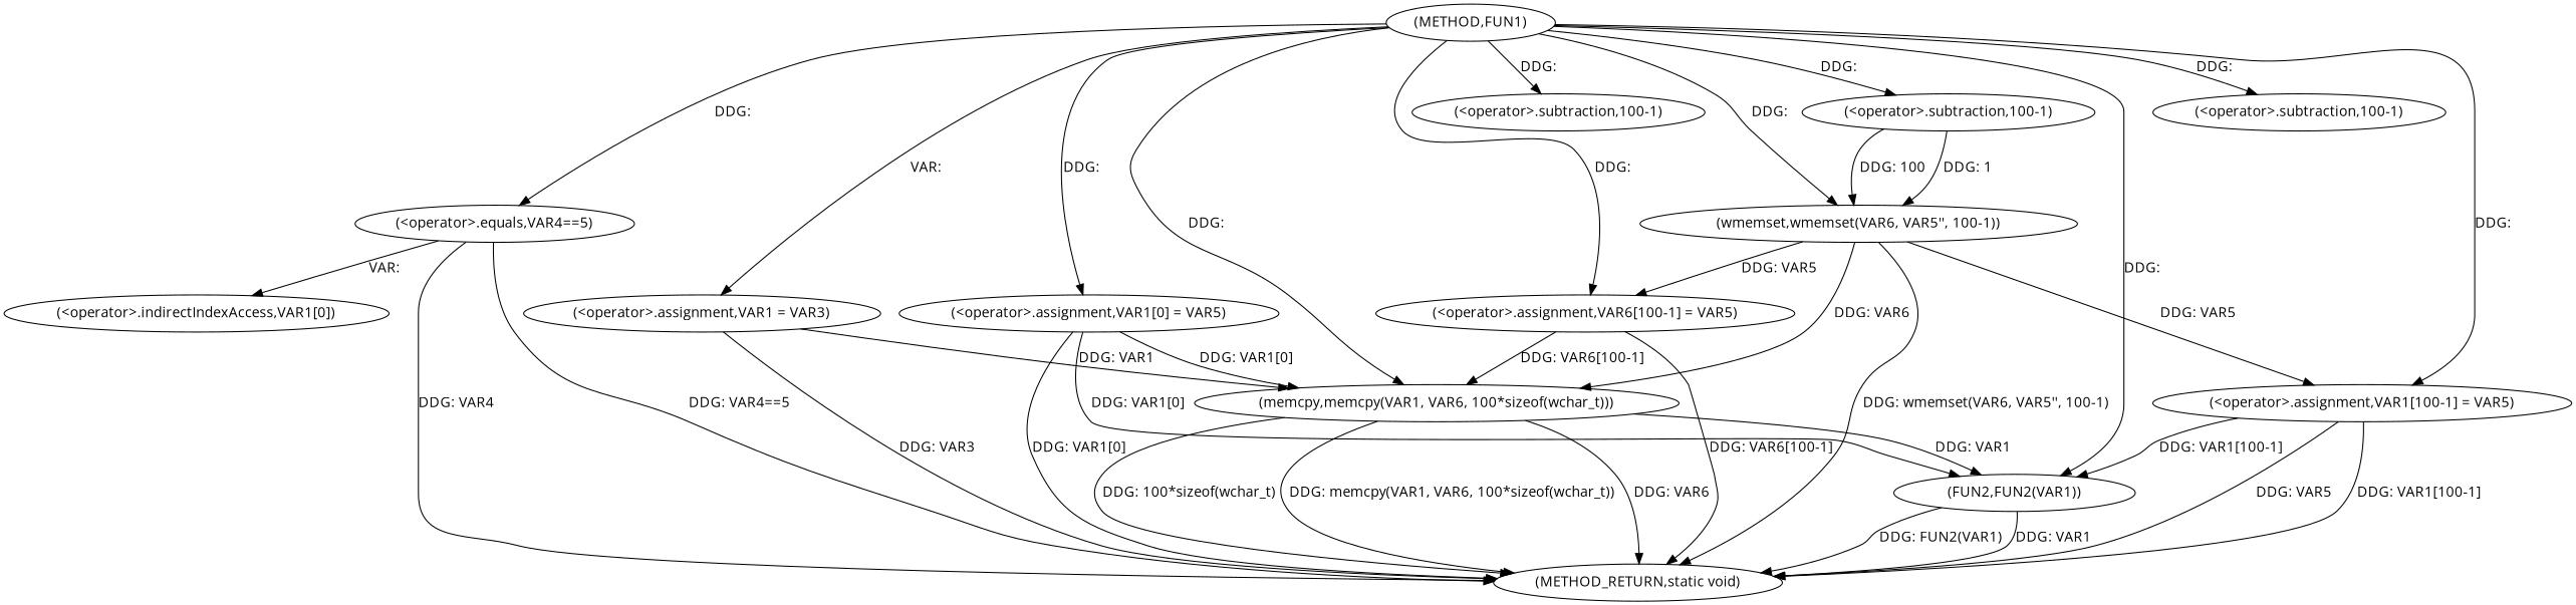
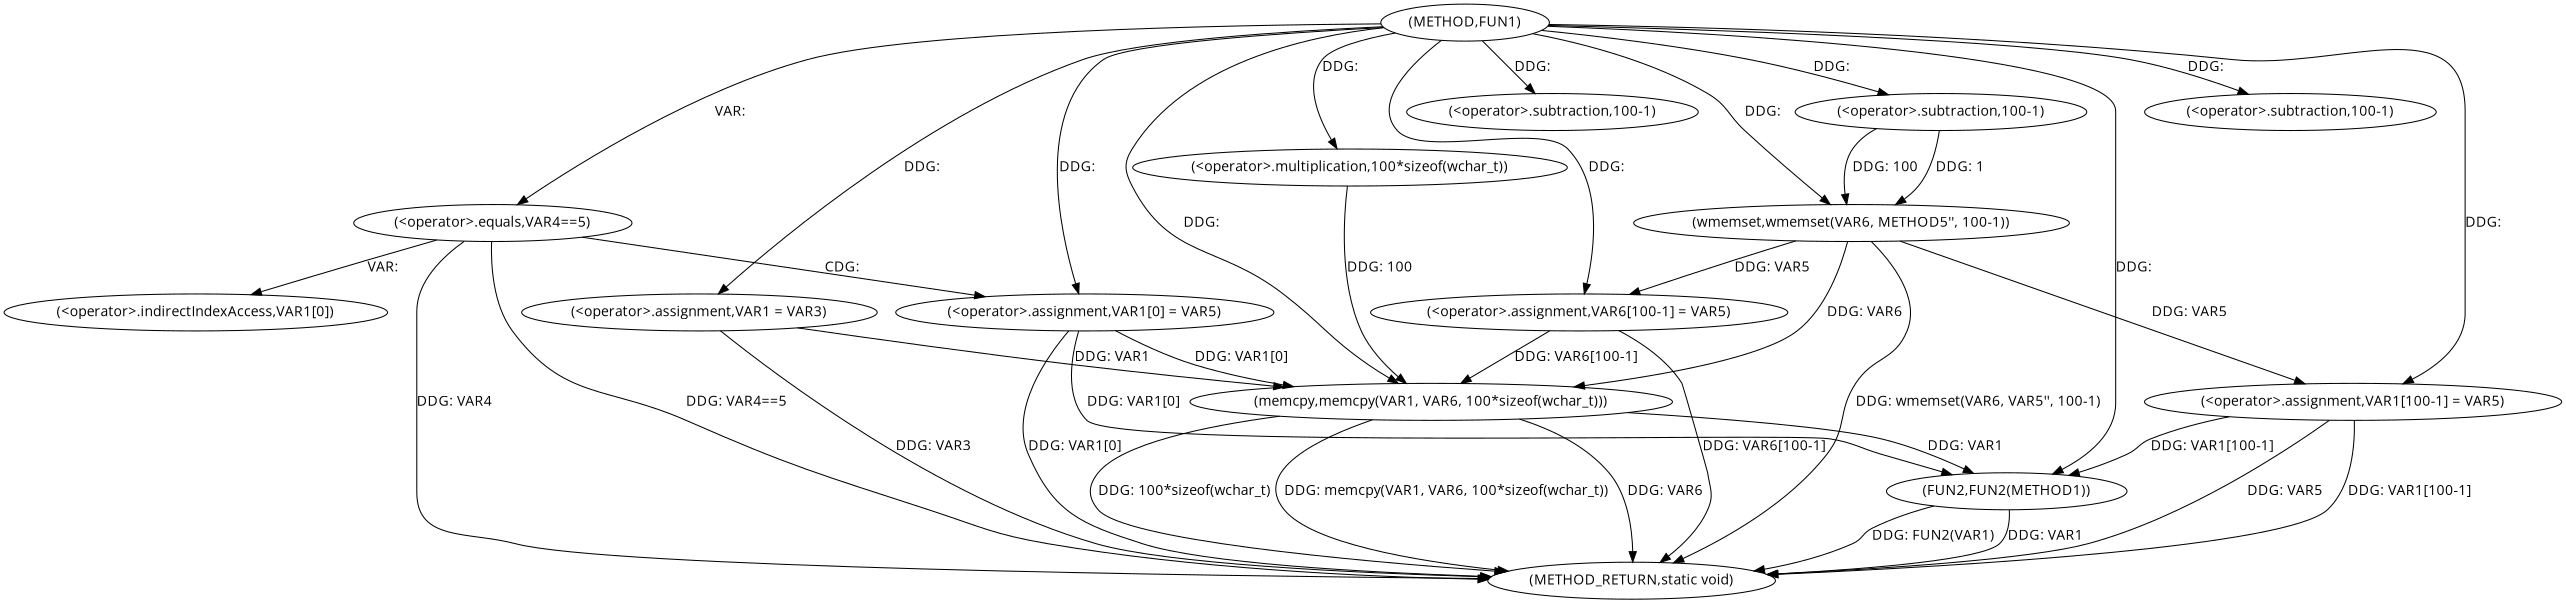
  digraph {
    fontname="Open Sans"
    node [fontname="Open Sans"]
    edge [fontname="Open Sans"]
    n1 [label="(METHOD,FUN1)"]
    n2 [label="(<operator>.equals,VAR4==5)"]
    n3 [label="(<operator>.assignment,VAR1 = VAR3)"]
    n4 [label="(<operator>.assignment,VAR1[0] = VAR5)"]
-   n5 [label="(wmemset,wmemset(VAR6, VAR5'', 100-1))"]
+   n5 [label="(wmemset,wmemset(VAR6, METHOD5'', 100-1))"]
    n6 [label="(<operator>.subtraction,100-1)"]
    n7 [label="(<operator>.assignment,VAR6[100-1] = VAR5)"]
    n8 [label="(<operator>.subtraction,100-1)"]
    n9 [label="(memcpy,memcpy(VAR1, VAR6, 100*sizeof(wchar_t)))"]
+   n10 [label="(<operator>.multiplication,100*sizeof(wchar_t))"]
    n11 [label="(<operator>.assignment,VAR1[100-1] = VAR5)"]
    n12 [label="(<operator>.subtraction,100-1)"]
-   n13 [label="(FUN2,FUN2(VAR1))"]
+   n13 [label="(FUN2,FUN2(METHOD1))"]
    n14 [label="(METHOD_RETURN,static void)"]
    n15 [label="(<operator>.indirectIndexAccess,VAR1[0])"]
-   n1 -> n2 [label="DDG: "]
-   n1 -> n3 [label="VAR: "]
+   n1 -> n2 [label="VAR: "]
+   n1 -> n3 [label="DDG: "]
    n1 -> n4 [label="DDG: "]
    n1 -> n5 [label="DDG: "]
    n1 -> n6 [label="DDG: "]
    n1 -> n7 [label="DDG: "]
    n1 -> n8 [label="DDG: "]
    n1 -> n9 [label="DDG: "]
+   n1 -> n10 [label="DDG: "]
    n1 -> n11 [label="DDG: "]
    n1 -> n12 [label="DDG: "]
    n1 -> n13 [label="DDG: "]
+   n2 -> n4 [label="CDG: "]
    n2 -> n14 [label="DDG: VAR4"]
    n2 -> n14 [label="DDG: VAR4==5"]
    n2 -> n15 [label="VAR: "]
    n3 -> n9 [label="DDG: VAR1"]
    n3 -> n14 [label="DDG: VAR3"]
    n4 -> n9 [label="DDG: VAR1[0]"]
    n4 -> n13 [label="DDG: VAR1[0]"]
    n4 -> n14 [label="DDG: VAR1[0]"]
    n5 -> n7 [label="DDG: VAR5"]
    n5 -> n9 [label="DDG: VAR6"]
    n5 -> n11 [label="DDG: VAR5"]
    n5 -> n14 [label="DDG: wmemset(VAR6, VAR5'', 100-1)"]
    n6 -> n5 [label="DDG: 100"]
    n6 -> n5 [label="DDG: 1"]
    n7 -> n9 [label="DDG: VAR6[100-1]"]
    n7 -> n14 [label="DDG: VAR6[100-1]"]
    n9 -> n13 [label="DDG: VAR1"]
    n9 -> n14 [label="DDG: memcpy(VAR1, VAR6, 100*sizeof(wchar_t))"]
    n9 -> n14 [label="DDG: VAR6"]
    n9 -> n14 [label="DDG: 100*sizeof(wchar_t)"]
+   n10 -> n9 [label="DDG: 100"]
    n11 -> n13 [label="DDG: VAR1[100-1]"]
    n11 -> n14 [label="DDG: VAR5"]
    n11 -> n14 [label="DDG: VAR1[100-1]"]
    n13 -> n14 [label="DDG: VAR1"]
    n13 -> n14 [label="DDG: FUN2(VAR1)"]
  }
